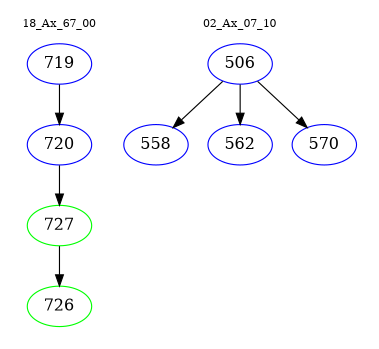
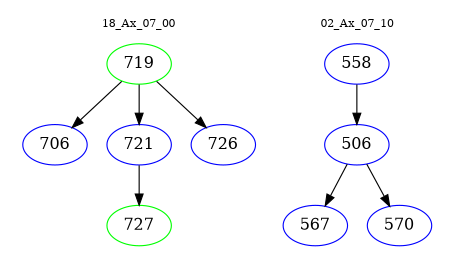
  digraph {
    node [color=blue]
    edge [color=black]
-   n1 [label=719]
-   n3 [label=720]
-   n4 [color=green label=726]
+   n1 [color=green label=719]
+   n2 [label=706]
+   n3 [label=721]
+   n4 [label=726]
    n5 [color=green label=727]
    n6 [label=506]
    n7 [label=558]
-   n8 [label=562]
+   n8 [label=567]
    n9 [label=570]
    subgraph cluster_1 {
      color=white
      fontsize=10
-     label="18_Ax_67_00"
+     label="18_Ax_07_00"
      n1
+     n2
      n3
      n4
      n5
    }
    subgraph cluster_2 {
      color=white
      fontsize=10
      label="02_Ax_07_10"
      n6
      n7
      n8
      n9
    }
+   n1 -> n2
    n1 -> n3
-   n5 -> n4
+   n1 -> n4
    n3 -> n5
-   n6 -> n7
+   n7 -> n6
    n6 -> n8
    n6 -> n9
  }
